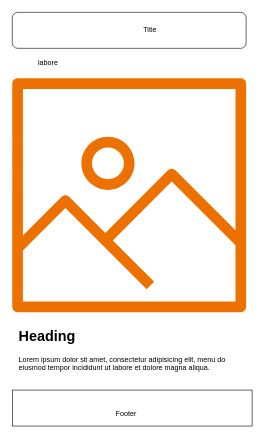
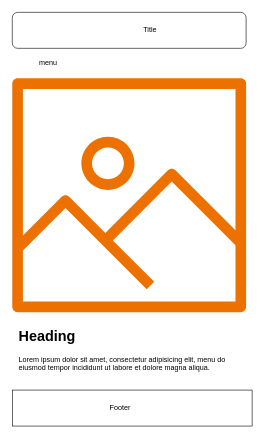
  <mxCell id="0" />
  <mxCell id="1" parent="0" />
  <mxCell id="2" value="" style="rounded=1;whiteSpace=wrap;html=1;" vertex="1" parent="1"><mxGeometry x="20" y="20" width="390" height="60" as="geometry" /></mxCell>
  <mxCell id="3" value="Title" style="text;html=1;align=center;verticalAlign=middle;whiteSpace=wrap;rounded=0;" vertex="1" parent="1"><mxGeometry x="220" y="35" width="60" height="30" as="geometry" /></mxCell>
  <mxCell id="4" value="" style="shape=image;html=1;verticalAlign=top;verticalLabelPosition=bottom;labelBackgroundColor=#ffffff;imageAspect=0;aspect=fixed;image=https://cdn4.iconfinder.com/data/icons/evil-icons-user-interface/64/menu-128.png" vertex="1" parent="1"><mxGeometry x="29" y="90" width="30" height="30" as="geometry" /></mxCell>
- <mxCell id="5" value="labore" style="text;html=1;align=center;verticalAlign=middle;whiteSpace=wrap;rounded=0;" vertex="1" parent="1"><mxGeometry x="50" y="90" width="60" height="30" as="geometry" /></mxCell>
+ <mxCell id="5" value="menu" style="text;html=1;align=center;verticalAlign=middle;whiteSpace=wrap;rounded=0;" vertex="1" parent="1"><mxGeometry x="50" y="90" width="60" height="30" as="geometry" /></mxCell>
  <mxCell id="6" value="" style="sketch=0;outlineConnect=0;fontColor=#232F3E;gradientColor=none;fillColor=#ED7100;strokeColor=none;dashed=0;verticalLabelPosition=bottom;verticalAlign=top;align=center;html=1;fontSize=12;fontStyle=0;aspect=fixed;pointerEvents=1;shape=mxgraph.aws4.container_registry_image;" vertex="1" parent="1"><mxGeometry x="20" y="130" width="390" height="390" as="geometry" /></mxCell>
  <mxCell id="7" value="&lt;h1 style=&quot;margin-top: 0px;&quot;&gt;Heading&lt;/h1&gt;&lt;p&gt;Lorem ipsum dolor sit amet, consectetur adipisicing elit, menu do eiusmod tempor incididunt ut labore et dolore magna aliqua.&lt;/p&gt;" style="text;html=1;whiteSpace=wrap;overflow=hidden;rounded=0;" vertex="1" parent="1"><mxGeometry x="29" y="540" width="381" height="120" as="geometry" /></mxCell>
  <mxCell id="8" value="" style="rounded=0;whiteSpace=wrap;html=1;" vertex="1" parent="1"><mxGeometry x="20" y="650" width="400" height="60" as="geometry" /></mxCell>
- <mxCell id="9" value="Footer" style="text;html=1;align=center;verticalAlign=middle;whiteSpace=wrap;rounded=0;" vertex="1" parent="1"><mxGeometry x="180" y="675" width="60" height="30" as="geometry" /></mxCell>
+ <mxCell id="9" value="Footer" style="text;html=1;align=center;verticalAlign=middle;whiteSpace=wrap;rounded=0;" vertex="1" parent="1"><mxGeometry x="170" y="665" width="60" height="30" as="geometry" /></mxCell>
